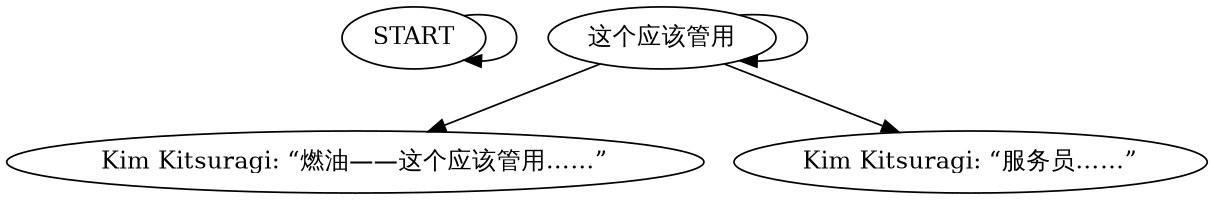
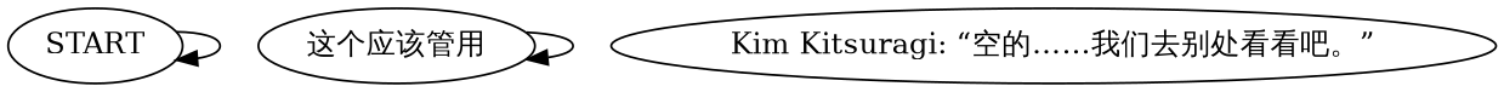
  digraph {
    n1 [label=START]
    n2 [label="这个应该管用"]
-   n3 [label="Kim Kitsuragi: “燃油——这个应该管用……”"]
-   n4 [label="Kim Kitsuragi: “服务员……”"]
+   n5 [label="Kim Kitsuragi: “空的……我们去别处看看吧。”"]
    n1 -> n1
    n2 -> n2
-   n2 -> n3
-   n2 -> n4
  }
